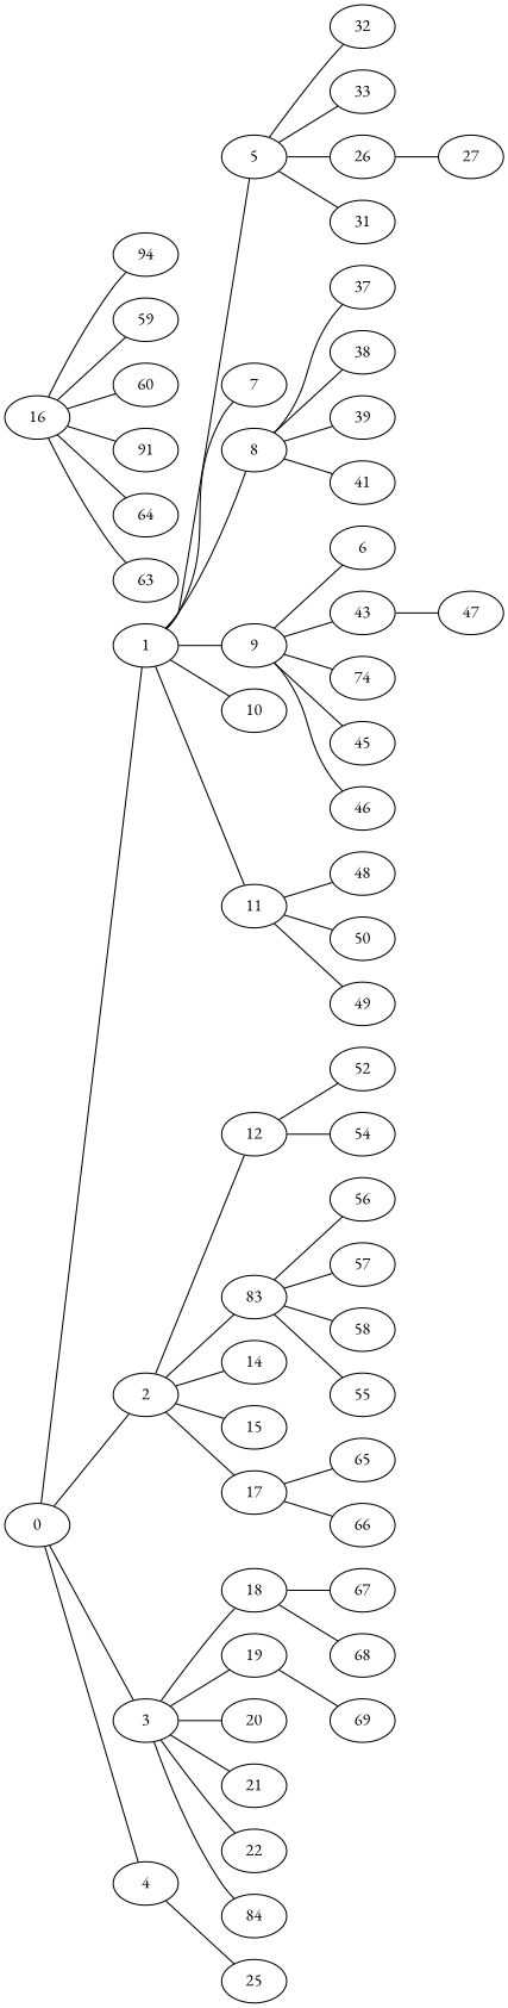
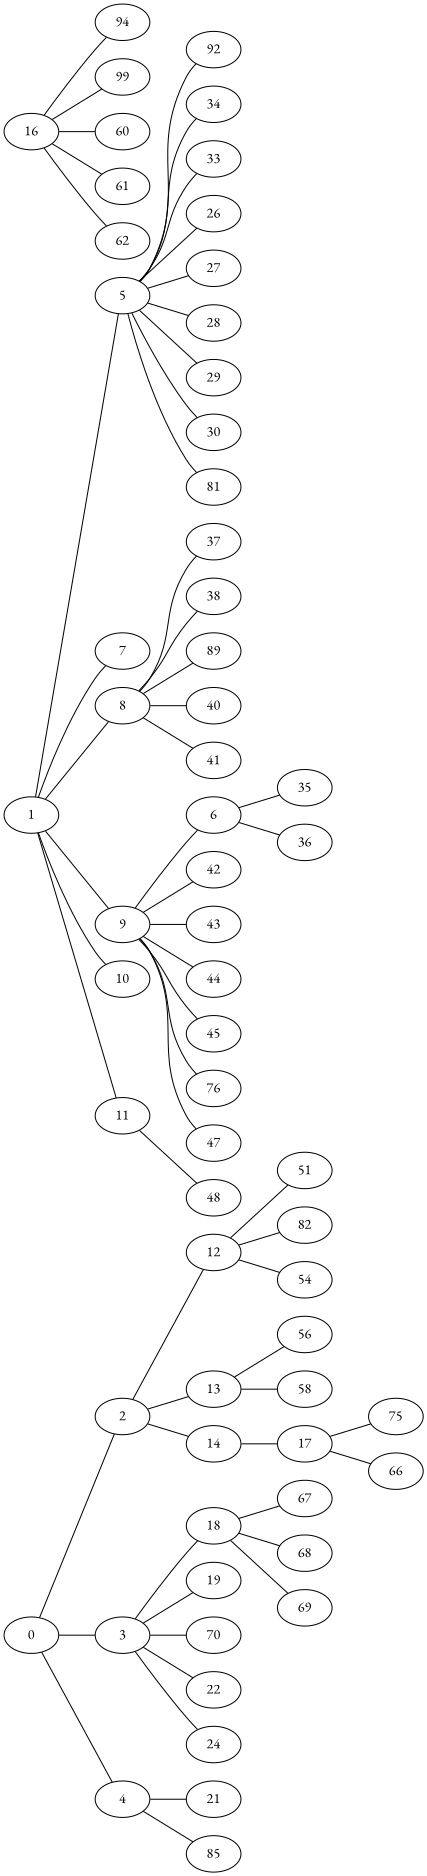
  graph {
    fontname="EB Garamond"
    rankdir=LR
    node [fontname="EB Garamond"]
    edge [fontname="EB Garamond"]
    0
    1
    2
    3
    4
    5
    7
    8
    9
    10
    11
    12
-   13 [label=83]
+   13
    14
-   15
    17
    18
    19
-   20
+   20 [label=70]
    21
    22
-   24 [label=84]
-   25
-   32
+   24
+   25 [label=85]
+   32 [label=92]
+   34
    33
    26
    27
-   31
+   28
+   29
+   30
+   31 [label=81]
    6
+   35
+   36
    37
    38
-   39
+   39 [label=89]
+   40
    41
+   42
    43
-   44 [label=74]
+   44
    45
-   46
+   46 [label=76]
    47
    48
-   50
-   49
-   52
+   51
+   52 [label=82]
    54
    56
-   57
    58
-   55
    n57 [label=94]
    16
-   59
+   59 [label=99]
    60
-   61 [label=91]
-   62 [label=64]
-   63
-   65
+   61
+   62
+   65 [label=75]
    66
    67
    68
    69
-   0 -- 1
    0 -- 2
    0 -- 3
    0 -- 4
    1 -- 5
    1 -- 7
    1 -- 8
    1 -- 9
    1 -- 10
    1 -- 11
    2 -- 12
    2 -- 13
    2 -- 14
-   2 -- 15
-   2 -- 17
+   14 -- 17
    3 -- 18
    3 -- 19
    3 -- 20
-   3 -- 21
+   4 -- 21
    3 -- 22
    3 -- 24
    4 -- 25
    5 -- 32
+   5 -- 34
    5 -- 33
    5 -- 26
-   26 -- 27
+   5 -- 27
+   5 -- 28
+   5 -- 29
+   5 -- 30
    5 -- 31
    8 -- 37
    8 -- 38
    8 -- 39
+   8 -- 40
    8 -- 41
    9 -- 6
+   9 -- 42
    9 -- 43
    9 -- 44
    9 -- 45
    9 -- 46
-   43 -- 47
+   9 -- 47
    11 -- 48
-   11 -- 50
-   11 -- 49
+   12 -- 51
    12 -- 52
    12 -- 54
    13 -- 56
-   13 -- 57
    13 -- 58
-   13 -- 55
    17 -- 65
    17 -- 66
    18 -- 67
    18 -- 68
-   19 -- 69
+   18 -- 69
+   6 -- 35
+   6 -- 36
    16 -- n57
    16 -- 59
    16 -- 60
    16 -- 61
    16 -- 62
-   16 -- 63
  }
